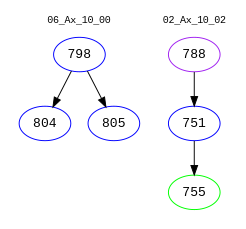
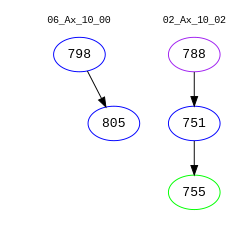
  digraph {
    fontname="Liberation Mono"
    node [color=blue fontname="Liberation Mono"]
    edge [color=black fontname="Liberation Mono"]
    n1 [label=798]
-   n2 [label=804]
    n3 [label=805]
    n4 [label=751]
    n5 [color=green label=755]
    n6 [color=purple label=788]
    subgraph cluster_1 {
      color=white
      fontsize=10
      label="06_Ax_10_00"
      n1
-     n2
      n3
    }
    subgraph cluster_2 {
      color=white
      fontsize=10
      label="02_Ax_10_02"
      n4
      n5
      n6
    }
-   n1 -> n2
    n1 -> n3
    n4 -> n5
    n6 -> n4
  }
